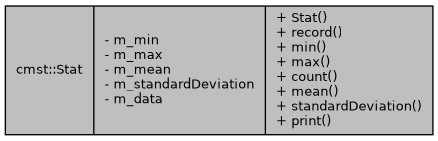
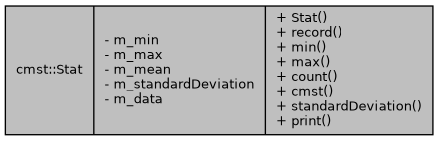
  digraph {
    rankdir=LR
-   n1 [color=black fillcolor=grey75 fontcolor=black fontname=Helvetica fontsize=10 height=0.2 label="{cmst::Stat\n|- m_min\l- m_max\l- m_mean\l- m_standardDeviation\l- m_data\l|+ Stat()\l+ record()\l+ min()\l+ max()\l+ count()\l+ mean()\l+ standardDeviation()\l+ print()\l}" shape=record style=filled width=0.4]
+   n1 [color=black fillcolor=grey75 fontcolor=black fontname=Helvetica fontsize=10 height=0.2 label="{cmst::Stat\n|- m_min\l- m_max\l- m_mean\l- m_standardDeviation\l- m_data\l|+ Stat()\l+ record()\l+ min()\l+ max()\l+ count()\l+ cmst()\l+ standardDeviation()\l+ print()\l}" shape=record style=filled width=0.4]
  }
